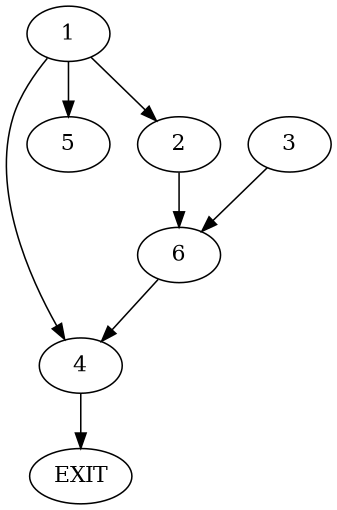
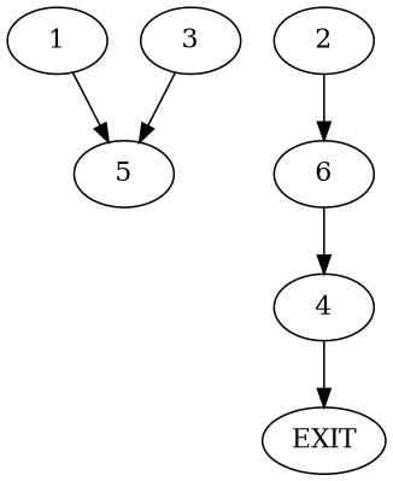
  digraph {
    1
    2
    4
    5
    n5 [label=EXIT]
    6
    3
-   1 -> 2
-   1 -> 4
    1 -> 5
    2 -> 6
    4 -> n5
    6 -> 4
-   3 -> 6
+   3 -> 5
  }
